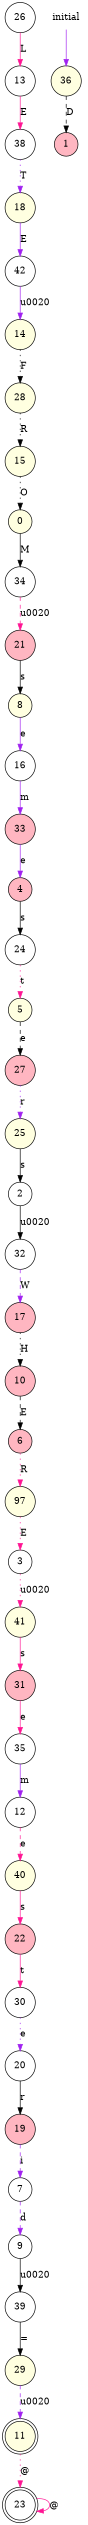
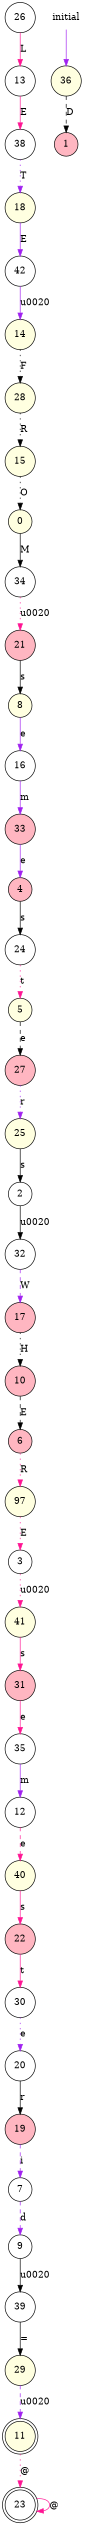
  digraph {
    rankdir=TB
    node [fillcolor=white shape=circle style=filled]
    edge [color=black style=solid]
    0 [fillcolor=lightyellow]
    34
    21 [fillcolor=lightpink]
    8 [fillcolor=lightyellow]
    1 [fillcolor=lightpink]
    26
    13
    38
    2
    32
    17 [fillcolor=lightpink]
    10 [fillcolor=lightpink]
    41 [fillcolor=lightyellow]
    3
    31 [fillcolor=lightpink]
    35
    4 [fillcolor=lightpink]
    24
    5 [fillcolor=lightyellow]
    27 [fillcolor=lightpink]
    25 [fillcolor=lightyellow]
    6 [fillcolor=lightpink]
    n23 [fillcolor=lightyellow label=97]
    7
    9
    39
    29 [fillcolor=lightyellow]
    16
    33 [fillcolor=lightpink]
    11 [fillcolor=lightyellow shape=doublecircle]
    23 [shape=doublecircle]
    40 [fillcolor=lightyellow]
    12
    22 [fillcolor=lightpink]
    30
    18 [fillcolor=lightyellow]
    42
    14 [fillcolor=lightyellow]
    28 [fillcolor=lightyellow]
    15 [fillcolor=lightyellow]
    19 [fillcolor=lightpink]
    20
    36 [fillcolor=lightyellow]
    initial [shape=plaintext]
    0 -> 34 [label=M]
-   34 -> 21 [color=deeppink label="\u0020" style=dashed]
+   34 -> 21 [color=deeppink label="\u0020" style=dotted]
    21 -> 8 [label=s]
    8 -> 16 [color=purple label=e]
    26 -> 13 [color=deeppink label=L]
    13 -> 38 [color=deeppink label=E]
    38 -> 18 [color=purple label=T style=dotted]
    2 -> 32 [label="\u0020"]
    32 -> 17 [color=purple label=W style=dashed]
    17 -> 10 [label=H style=dotted]
    10 -> 6 [label=E style=dashed]
    41 -> 31 [color=deeppink label=s]
    3 -> 41 [color=deeppink label="\u0020" style=dotted]
    31 -> 35 [color=deeppink label=e]
    35 -> 12 [color=purple label=m]
    4 -> 24 [label=s]
    24 -> 5 [color=deeppink label=t style=dotted]
    5 -> 27 [label=e style=dashed]
    27 -> 25 [color=purple label=r style=dotted]
    25 -> 2 [label=s]
    6 -> n23 [color=deeppink label=R style=dotted]
    n23 -> 3 [color=deeppink label=E style=dotted]
    7 -> 9 [color=purple label=d style=dashed]
    9 -> 39 [label="\u0020"]
    39 -> 29 [label="="]
    29 -> 11 [color=purple label="\u0020" style=dashed]
    16 -> 33 [color=purple label=m]
    33 -> 4 [color=purple label=e]
    11 -> 23 [color=deeppink label="@" style=dotted]
    23 -> 23 [color=deeppink label="@"]
    40 -> 22 [color=deeppink label=s]
    12 -> 40 [color=deeppink label=e style=dashed]
    22 -> 30 [color=deeppink label=t]
    30 -> 20 [color=purple label=e style=dotted]
    18 -> 42 [color=purple label=E]
    42 -> 14 [color=purple label="\u0020"]
    14 -> 28 [label=F style=dotted]
    28 -> 15 [label=R style=dotted]
    15 -> 0 [label=O style=dotted]
    19 -> 7 [color=purple label=i style=dashed]
    20 -> 19 [label=r]
    36 -> 1 [label=D style=dashed]
    initial -> 36 [color=purple]
  }
